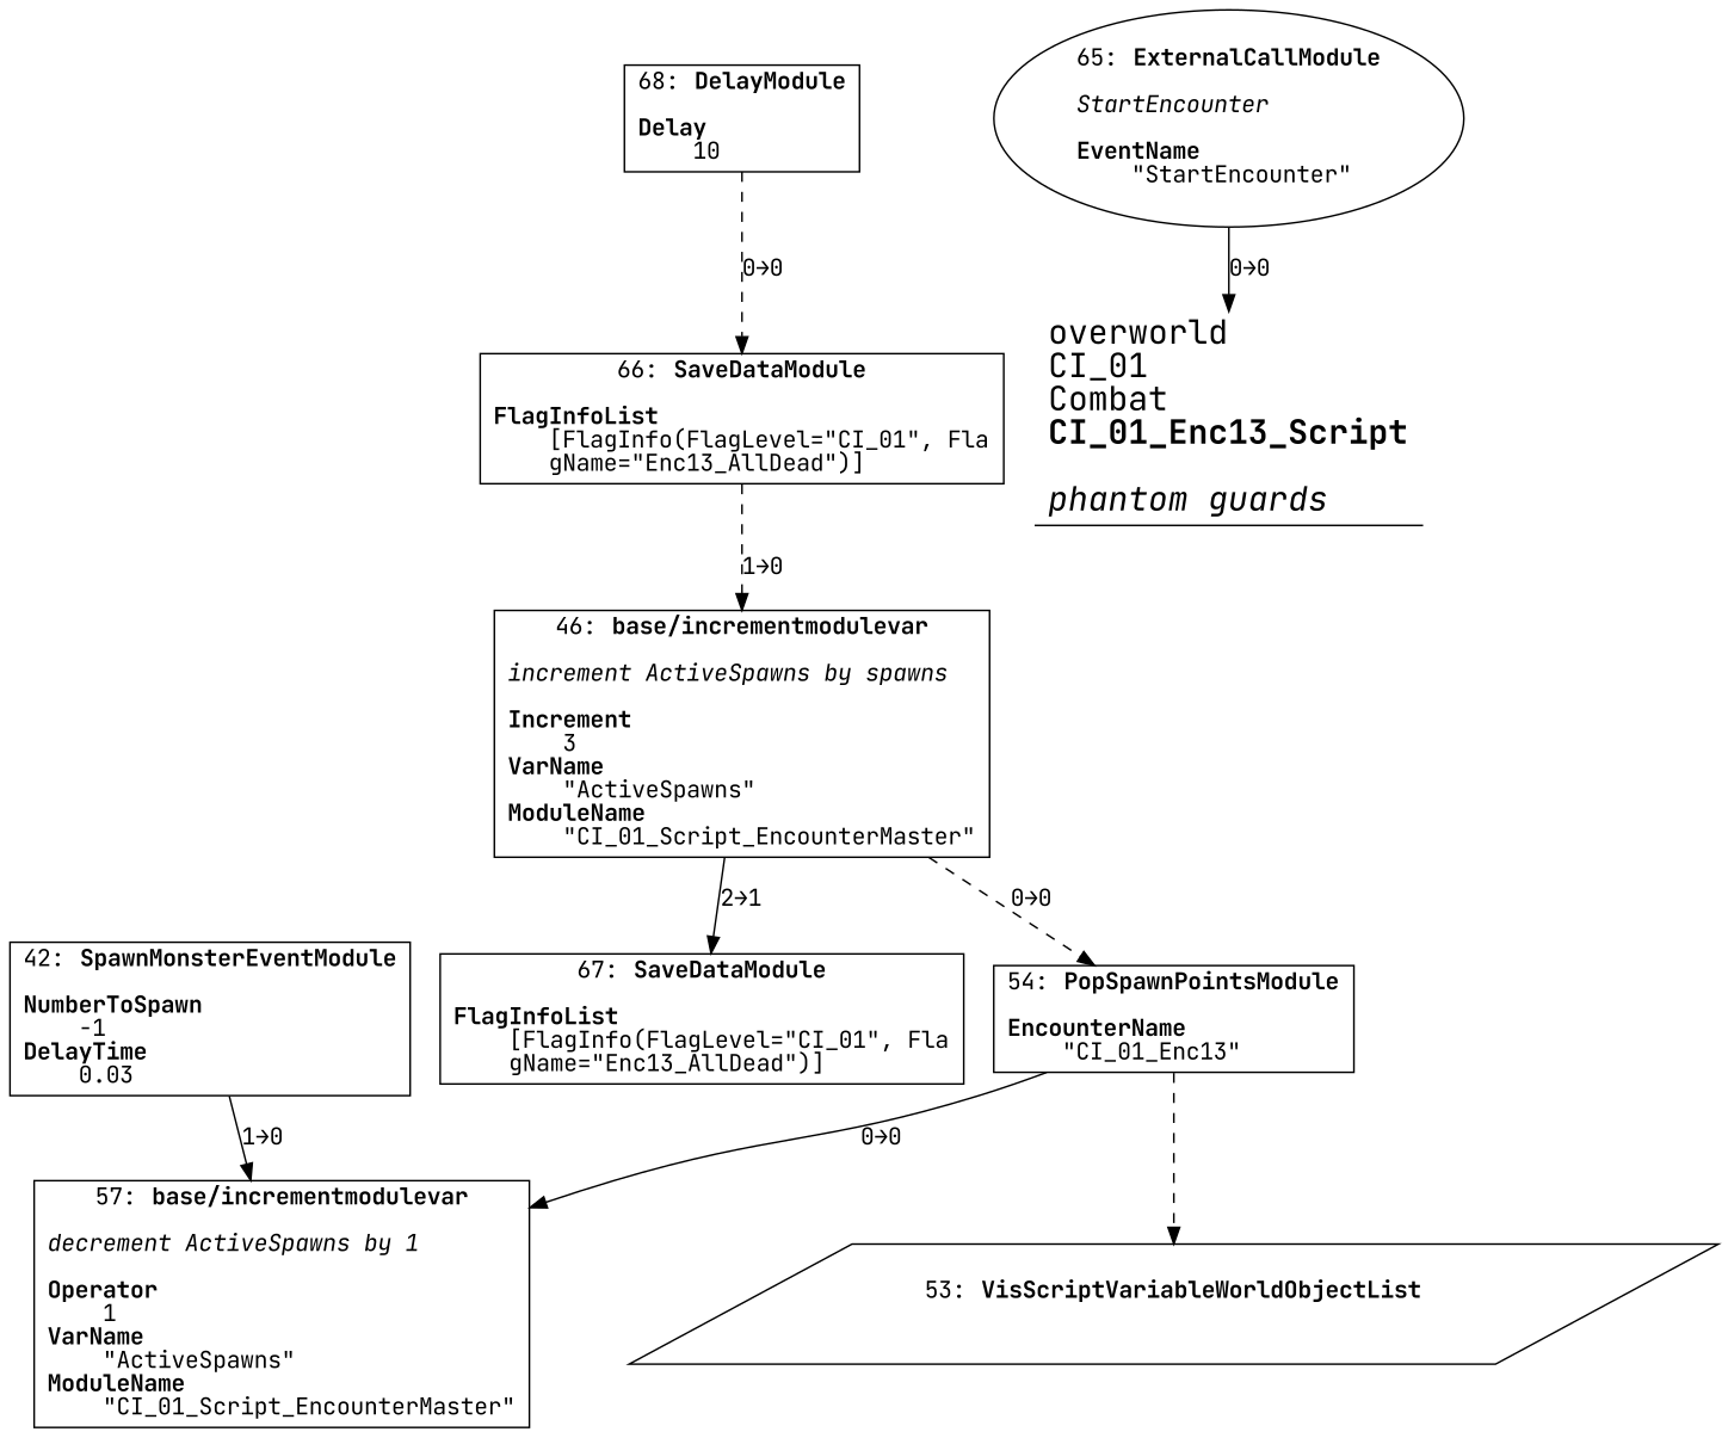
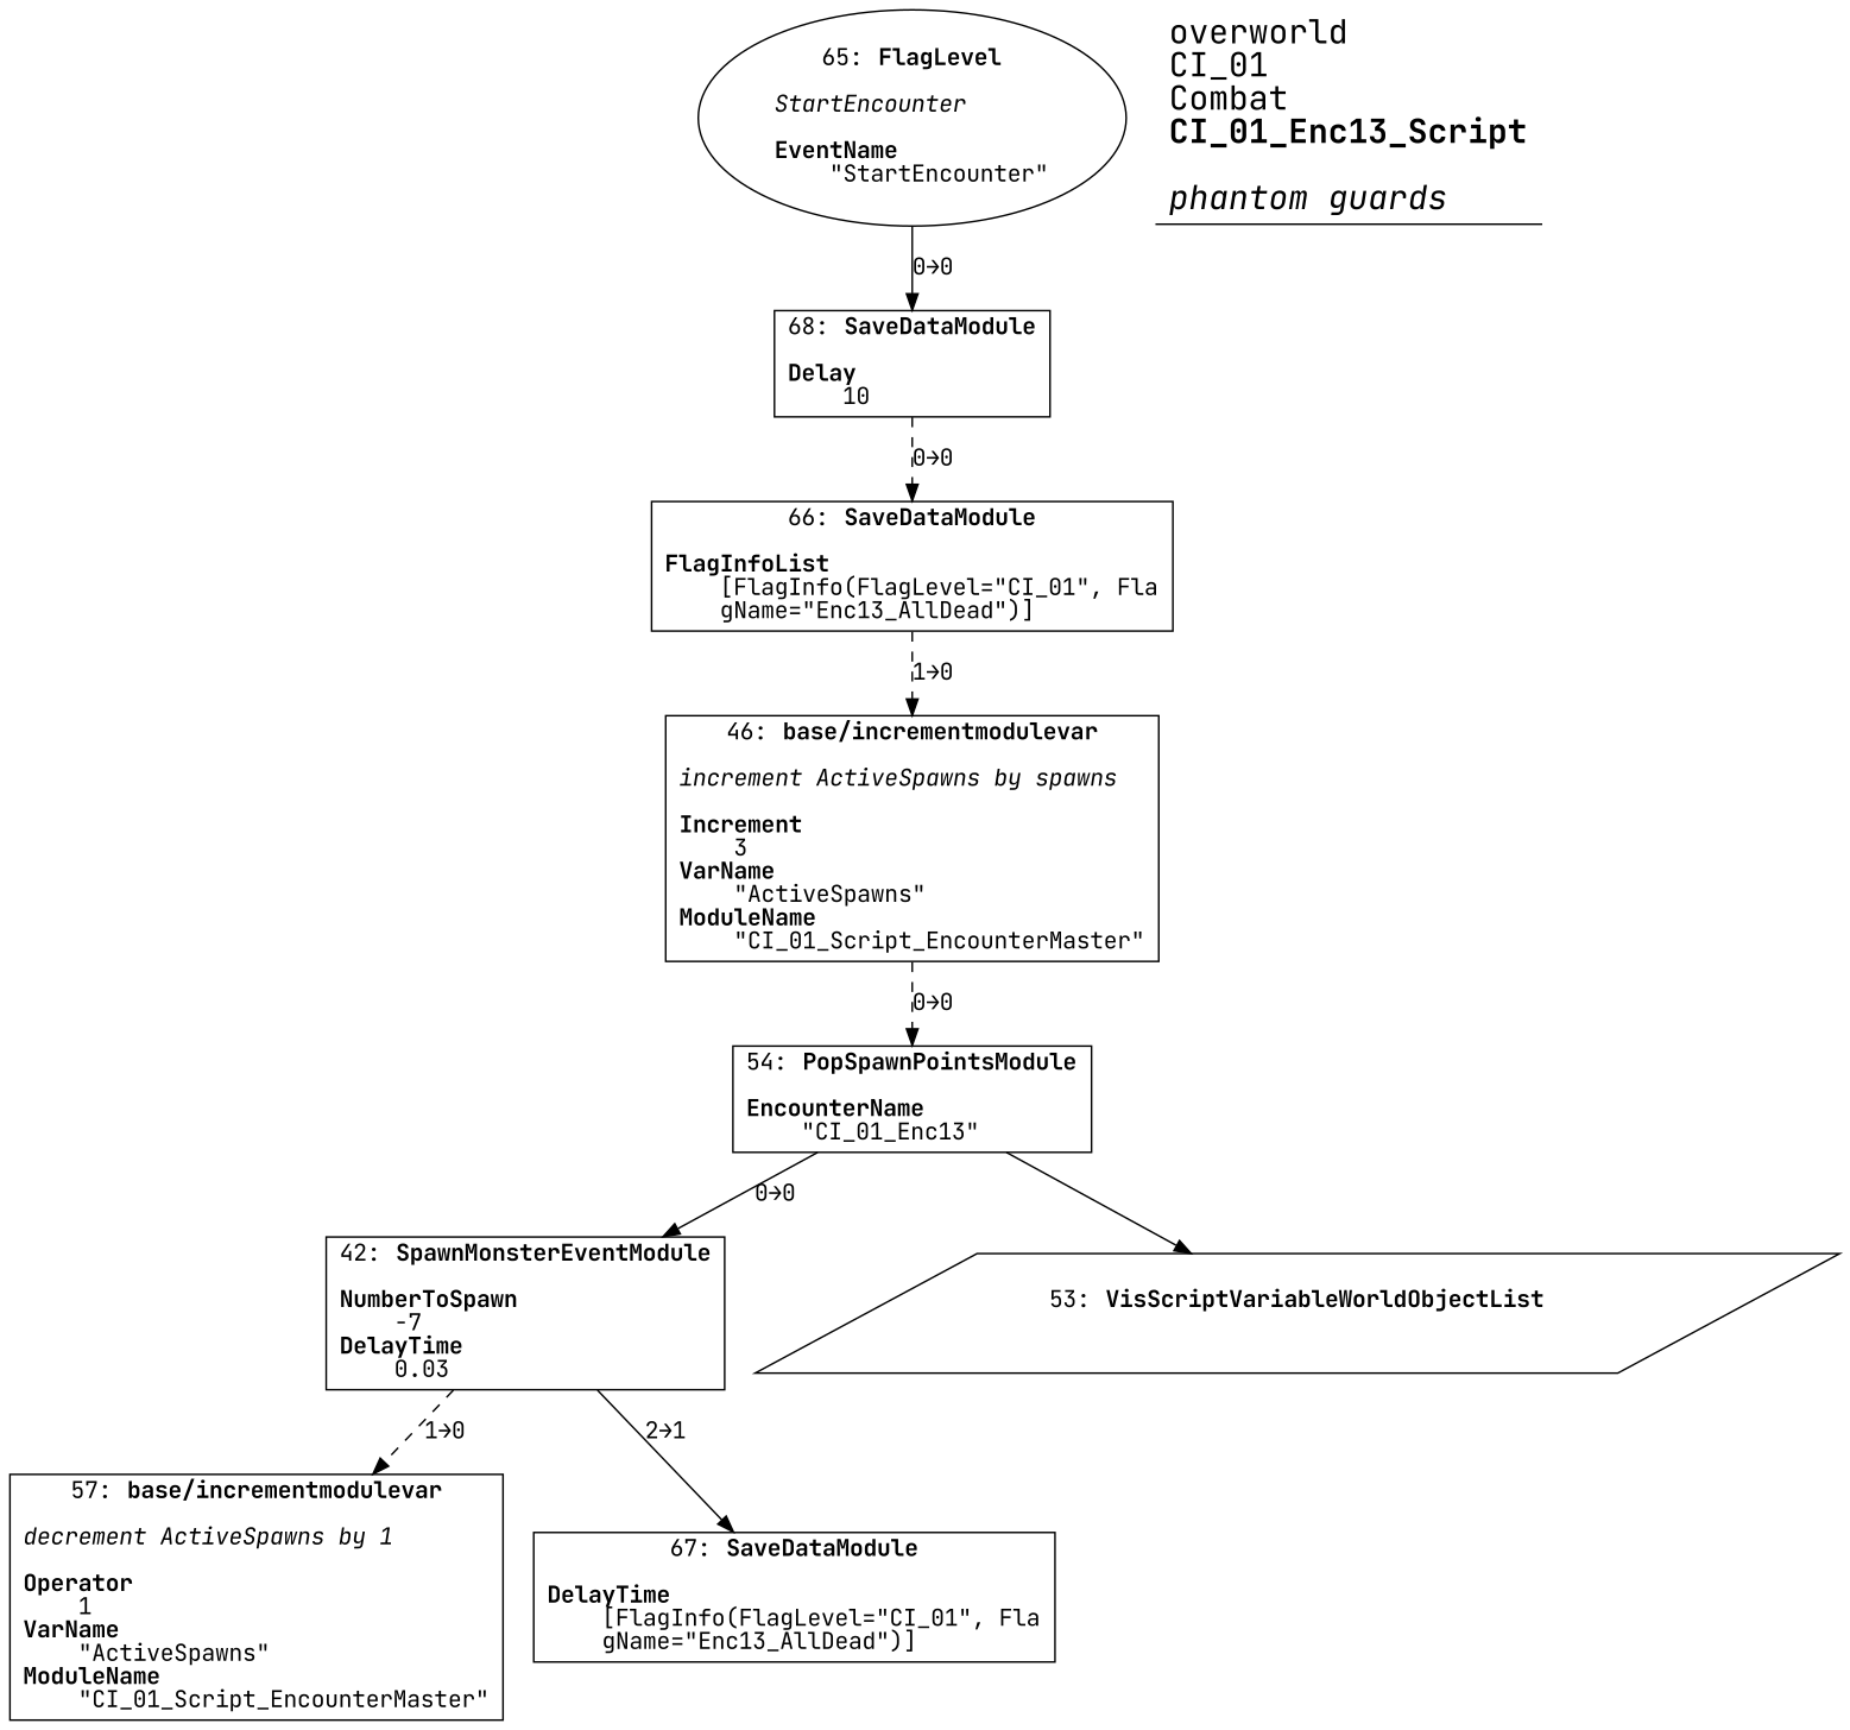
  digraph {
    fontname="JetBrains Mono"
    splines=spline
    node [fontname="JetBrains Mono" shape=box]
    edge [fontname="JetBrains Mono"]
-   n1 [label=<42: <b>SpawnMonsterEventModule</b><br/><br/><b>NumberToSpawn</b><br align="left"/>    -1<br align="left"/><b>DelayTime</b><br align="left"/>    0.03<br align="left"/>>]
+   n1 [label=<42: <b>SpawnMonsterEventModule</b><br/><br/><b>NumberToSpawn</b><br align="left"/>    -7<br align="left"/><b>DelayTime</b><br align="left"/>    0.03<br align="left"/>>]
    n2 [label=<57: <b>base/incrementmodulevar</b><br/><br/><i>decrement ActiveSpawns by 1<br align="left"/></i><br align="left"/><b>Operator</b><br align="left"/>    1<br align="left"/><b>VarName</b><br align="left"/>    &quot;ActiveSpawns&quot;<br align="left"/><b>ModuleName</b><br align="left"/>    &quot;CI_01_Script_EncounterMaster&quot;<br align="left"/>>]
-   n3 [label=<67: <b>SaveDataModule</b><br/><br/><b>FlagInfoList</b><br align="left"/>    [FlagInfo(FlagLevel=&quot;CI_01&quot;, Fla<br align="left"/>    gName=&quot;Enc13_AllDead&quot;)]<br align="left"/>>]
+   n3 [label=<67: <b>SaveDataModule</b><br/><br/><b>DelayTime</b><br align="left"/>    [FlagInfo(FlagLevel=&quot;CI_01&quot;, Fla<br align="left"/>    gName=&quot;Enc13_AllDead&quot;)]<br align="left"/>>]
    n4 [label=<53: <b>VisScriptVariableWorldObjectList</b><br/><br/>> shape=parallelogram]
    n5 [label=<46: <b>base/incrementmodulevar</b><br/><br/><i>increment ActiveSpawns by spawns<br align="left"/></i><br align="left"/><b>Increment</b><br align="left"/>    3<br align="left"/><b>VarName</b><br align="left"/>    &quot;ActiveSpawns&quot;<br align="left"/><b>ModuleName</b><br align="left"/>    &quot;CI_01_Script_EncounterMaster&quot;<br align="left"/>>]
    n6 [label=<54: <b>PopSpawnPointsModule</b><br/><br/><b>EncounterName</b><br align="left"/>    &quot;CI_01_Enc13&quot;<br align="left"/>>]
-   n7 [label=<65: <b>ExternalCallModule</b><br/><br/><i>StartEncounter<br align="left"/></i><br align="left"/><b>EventName</b><br align="left"/>    &quot;StartEncounter&quot;<br align="left"/>> shape=oval]
-   n8 [label=<68: <b>DelayModule</b><br/><br/><b>Delay</b><br align="left"/>    10<br align="left"/>>]
+   n7 [label=<65: <b>FlagLevel</b><br/><br/><i>StartEncounter<br align="left"/></i><br align="left"/><b>EventName</b><br align="left"/>    &quot;StartEncounter&quot;<br align="left"/>> shape=oval]
+   n8 [label=<68: <b>SaveDataModule</b><br/><br/><b>Delay</b><br align="left"/>    10<br align="left"/>>]
    n9 [label=<66: <b>SaveDataModule</b><br/><br/><b>FlagInfoList</b><br align="left"/>    [FlagInfo(FlagLevel=&quot;CI_01&quot;, Fla<br align="left"/>    gName=&quot;Enc13_AllDead&quot;)]<br align="left"/>>]
    n10 [label=<<font point-size="20">overworld<br align="left"/>CI_01<br align="left"/>Combat<br align="left"/><b>CI_01_Enc13_Script</b><br align="left"/><br/><i>phantom guards</i><br align="left"/></font>> shape=underline]
-   n1 -> n2 [label="1→0"]
-   n5 -> n3 [label="2→1"]
+   n1 -> n2 [label="1→0" style=dashed]
+   n1 -> n3 [label="2→1"]
    n5 -> n6 [label="0→0" style=dashed]
-   n6 -> n2 [label="0→0"]
-   n6 -> n4 [style=dashed]
-   n7 -> n10 [label="0→0"]
+   n6 -> n1 [label="0→0"]
+   n6 -> n4 [style=solid]
+   n7 -> n8 [label="0→0"]
    n8 -> n9 [label="0→0" style=dashed]
    n9 -> n5 [label="1→0" style=dashed]
  }
